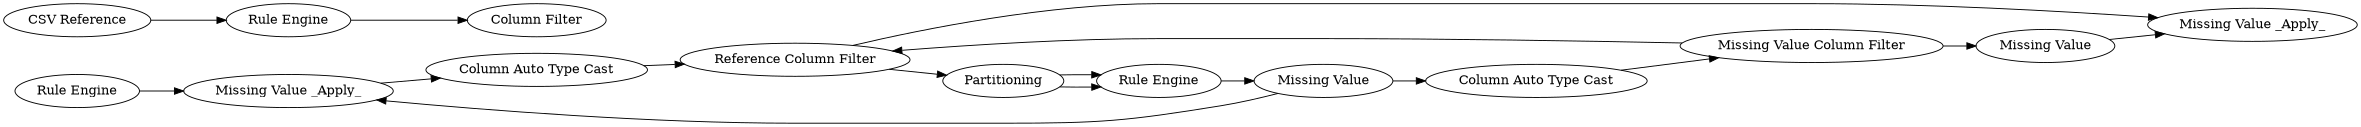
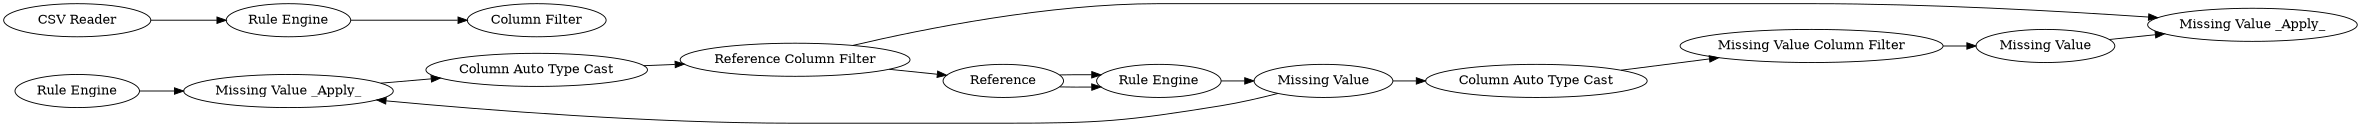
  digraph {
    rankdir=LR
    n1 [label="Rule Engine"]
    n2 [label="Missing Value _Apply_"]
    n3 [label="Column Auto Type Cast"]
    n4 [label="Reference Column Filter"]
    n5 [label="Missing Value _Apply_"]
-   n6 [label=Partitioning]
+   n6 [label=Reference]
    n7 [label="Rule Engine"]
    n8 [label="Missing Value"]
    n9 [label="Column Auto Type Cast"]
    n10 [label="Missing Value Column Filter"]
    n11 [label="Missing Value"]
    n12 [label="Rule Engine"]
    n13 [label="Column Filter"]
-   n14 [label="CSV Reference"]
+   n14 [label="CSV Reader"]
    n1 -> n2
    n2 -> n3
    n3 -> n4
    n4 -> n5
    n4 -> n6
    n6 -> n7
    n6 -> n7
    n7 -> n8
    n8 -> n2
    n8 -> n9
    n9 -> n10
-   n10 -> n4
    n10 -> n11
    n11 -> n5
    n12 -> n13
    n14 -> n12
  }
